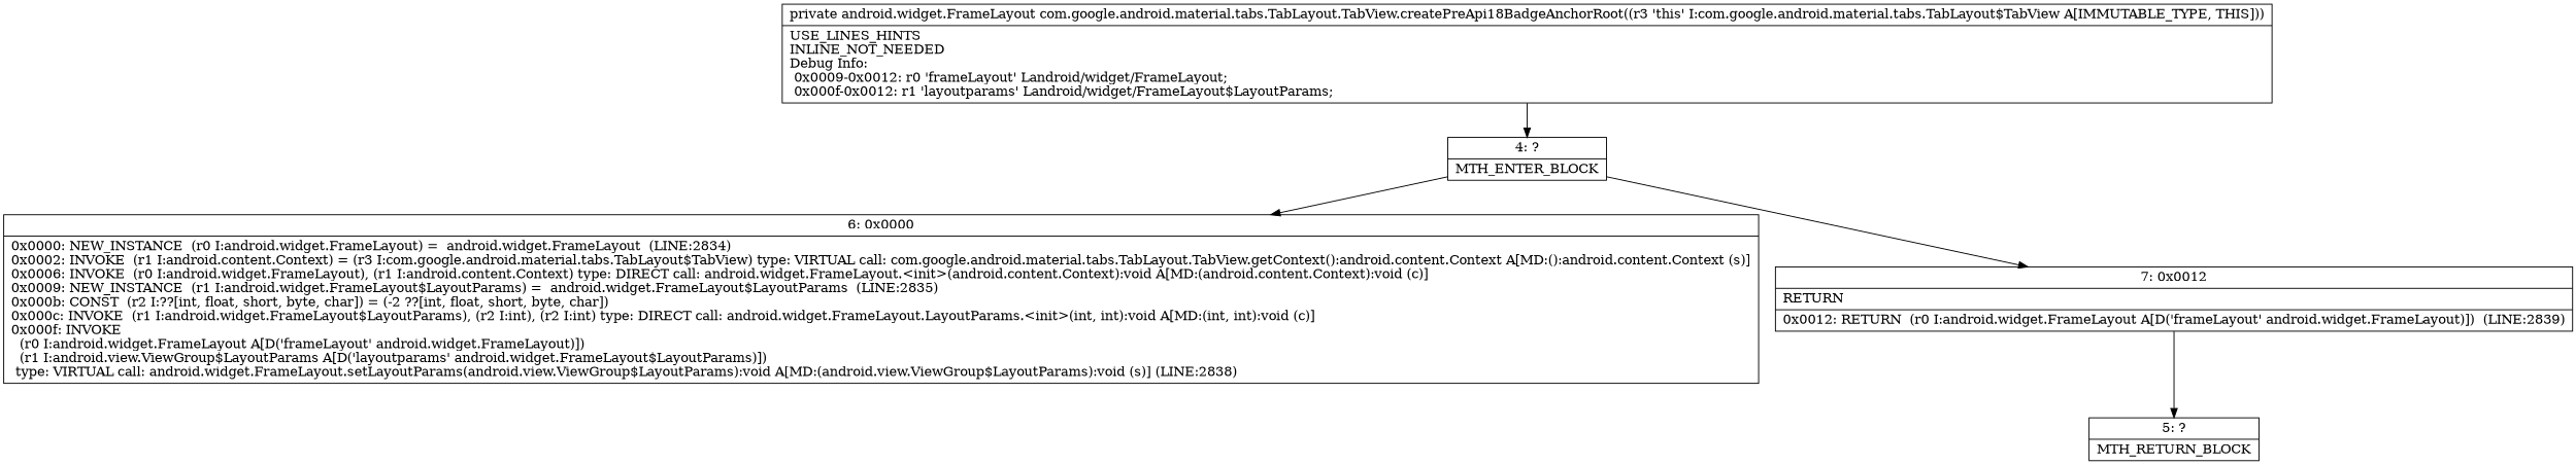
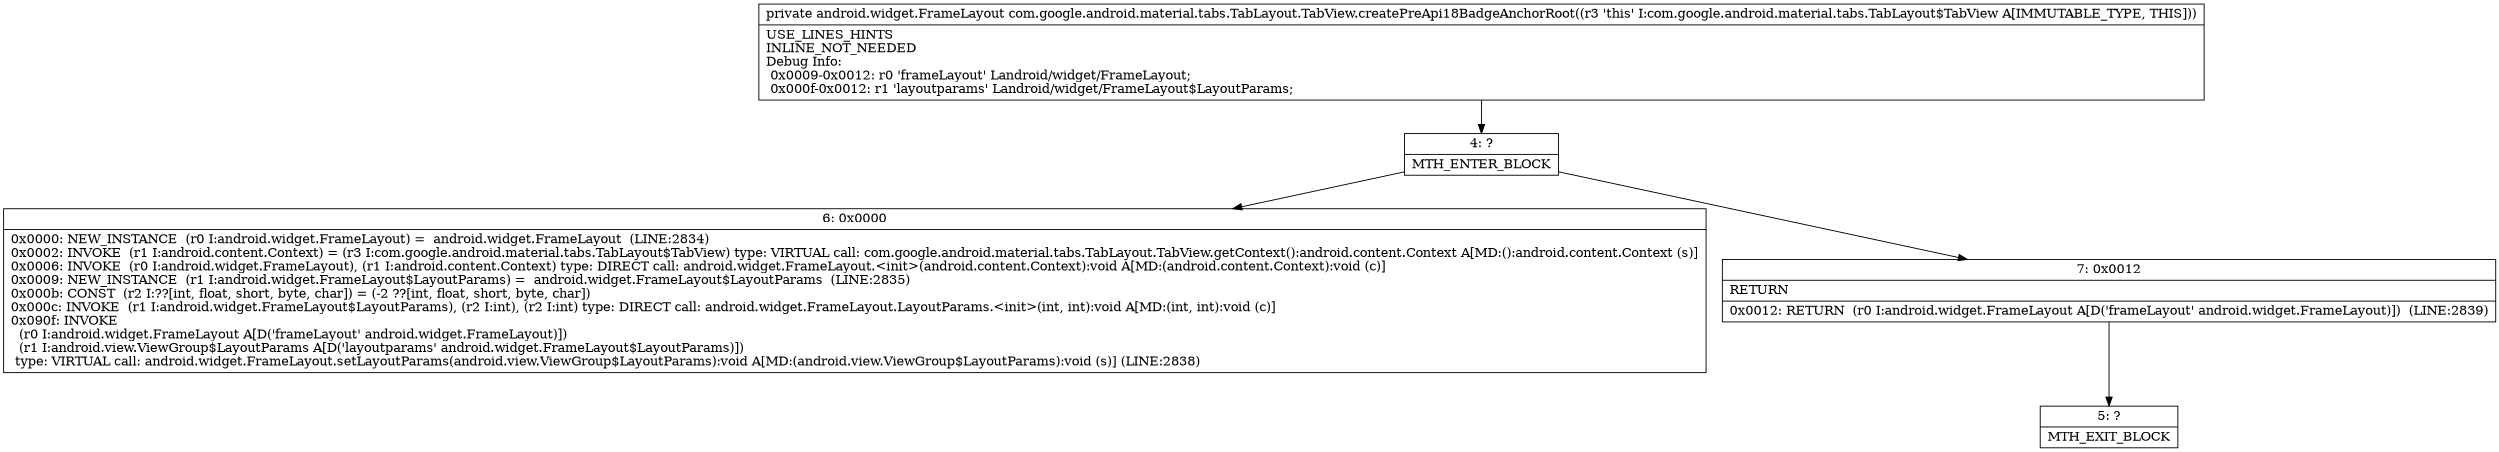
  digraph {
    node [shape=record]
    n1 [label="{4\:\ ?|MTH_ENTER_BLOCK\l}"]
-   n2 [label="{6\:\ 0x0000|0x0000: NEW_INSTANCE  (r0 I:android.widget.FrameLayout) =  android.widget.FrameLayout  (LINE:2834)\l0x0002: INVOKE  (r1 I:android.content.Context) = (r3 I:com.google.android.material.tabs.TabLayout$TabView) type: VIRTUAL call: com.google.android.material.tabs.TabLayout.TabView.getContext():android.content.Context A[MD:():android.content.Context (s)]\l0x0006: INVOKE  (r0 I:android.widget.FrameLayout), (r1 I:android.content.Context) type: DIRECT call: android.widget.FrameLayout.\<init\>(android.content.Context):void A[MD:(android.content.Context):void (c)]\l0x0009: NEW_INSTANCE  (r1 I:android.widget.FrameLayout$LayoutParams) =  android.widget.FrameLayout$LayoutParams  (LINE:2835)\l0x000b: CONST  (r2 I:??[int, float, short, byte, char]) = (\-2 ??[int, float, short, byte, char]) \l0x000c: INVOKE  (r1 I:android.widget.FrameLayout$LayoutParams), (r2 I:int), (r2 I:int) type: DIRECT call: android.widget.FrameLayout.LayoutParams.\<init\>(int, int):void A[MD:(int, int):void (c)]\l0x000f: INVOKE  \l  (r0 I:android.widget.FrameLayout A[D('frameLayout' android.widget.FrameLayout)])\l  (r1 I:android.view.ViewGroup$LayoutParams A[D('layoutparams' android.widget.FrameLayout$LayoutParams)])\l type: VIRTUAL call: android.widget.FrameLayout.setLayoutParams(android.view.ViewGroup$LayoutParams):void A[MD:(android.view.ViewGroup$LayoutParams):void (s)] (LINE:2838)\l}"]
+   n2 [label="{6\:\ 0x0000|0x0000: NEW_INSTANCE  (r0 I:android.widget.FrameLayout) =  android.widget.FrameLayout  (LINE:2834)\l0x0002: INVOKE  (r1 I:android.content.Context) = (r3 I:com.google.android.material.tabs.TabLayout$TabView) type: VIRTUAL call: com.google.android.material.tabs.TabLayout.TabView.getContext():android.content.Context A[MD:():android.content.Context (s)]\l0x0006: INVOKE  (r0 I:android.widget.FrameLayout), (r1 I:android.content.Context) type: DIRECT call: android.widget.FrameLayout.\<init\>(android.content.Context):void A[MD:(android.content.Context):void (c)]\l0x0009: NEW_INSTANCE  (r1 I:android.widget.FrameLayout$LayoutParams) =  android.widget.FrameLayout$LayoutParams  (LINE:2835)\l0x000b: CONST  (r2 I:??[int, float, short, byte, char]) = (\-2 ??[int, float, short, byte, char]) \l0x000c: INVOKE  (r1 I:android.widget.FrameLayout$LayoutParams), (r2 I:int), (r2 I:int) type: DIRECT call: android.widget.FrameLayout.LayoutParams.\<init\>(int, int):void A[MD:(int, int):void (c)]\l0x090f: INVOKE  \l  (r0 I:android.widget.FrameLayout A[D('frameLayout' android.widget.FrameLayout)])\l  (r1 I:android.view.ViewGroup$LayoutParams A[D('layoutparams' android.widget.FrameLayout$LayoutParams)])\l type: VIRTUAL call: android.widget.FrameLayout.setLayoutParams(android.view.ViewGroup$LayoutParams):void A[MD:(android.view.ViewGroup$LayoutParams):void (s)] (LINE:2838)\l}"]
    n3 [label="{7\:\ 0x0012|RETURN\l|0x0012: RETURN  (r0 I:android.widget.FrameLayout A[D('frameLayout' android.widget.FrameLayout)])  (LINE:2839)\l}"]
-   n4 [label="{5\:\ ?|MTH_RETURN_BLOCK\l}"]
+   n4 [label="{5\:\ ?|MTH_EXIT_BLOCK\l}"]
    n5 [label="{private android.widget.FrameLayout com.google.android.material.tabs.TabLayout.TabView.createPreApi18BadgeAnchorRoot((r3 'this' I:com.google.android.material.tabs.TabLayout$TabView A[IMMUTABLE_TYPE, THIS]))  | USE_LINES_HINTS\lINLINE_NOT_NEEDED\lDebug Info:\l  0x0009\-0x0012: r0 'frameLayout' Landroid\/widget\/FrameLayout;\l  0x000f\-0x0012: r1 'layoutparams' Landroid\/widget\/FrameLayout$LayoutParams;\l}"]
    n1 -> n2
    n1 -> n3
    n3 -> n4
    n5 -> n1
  }
